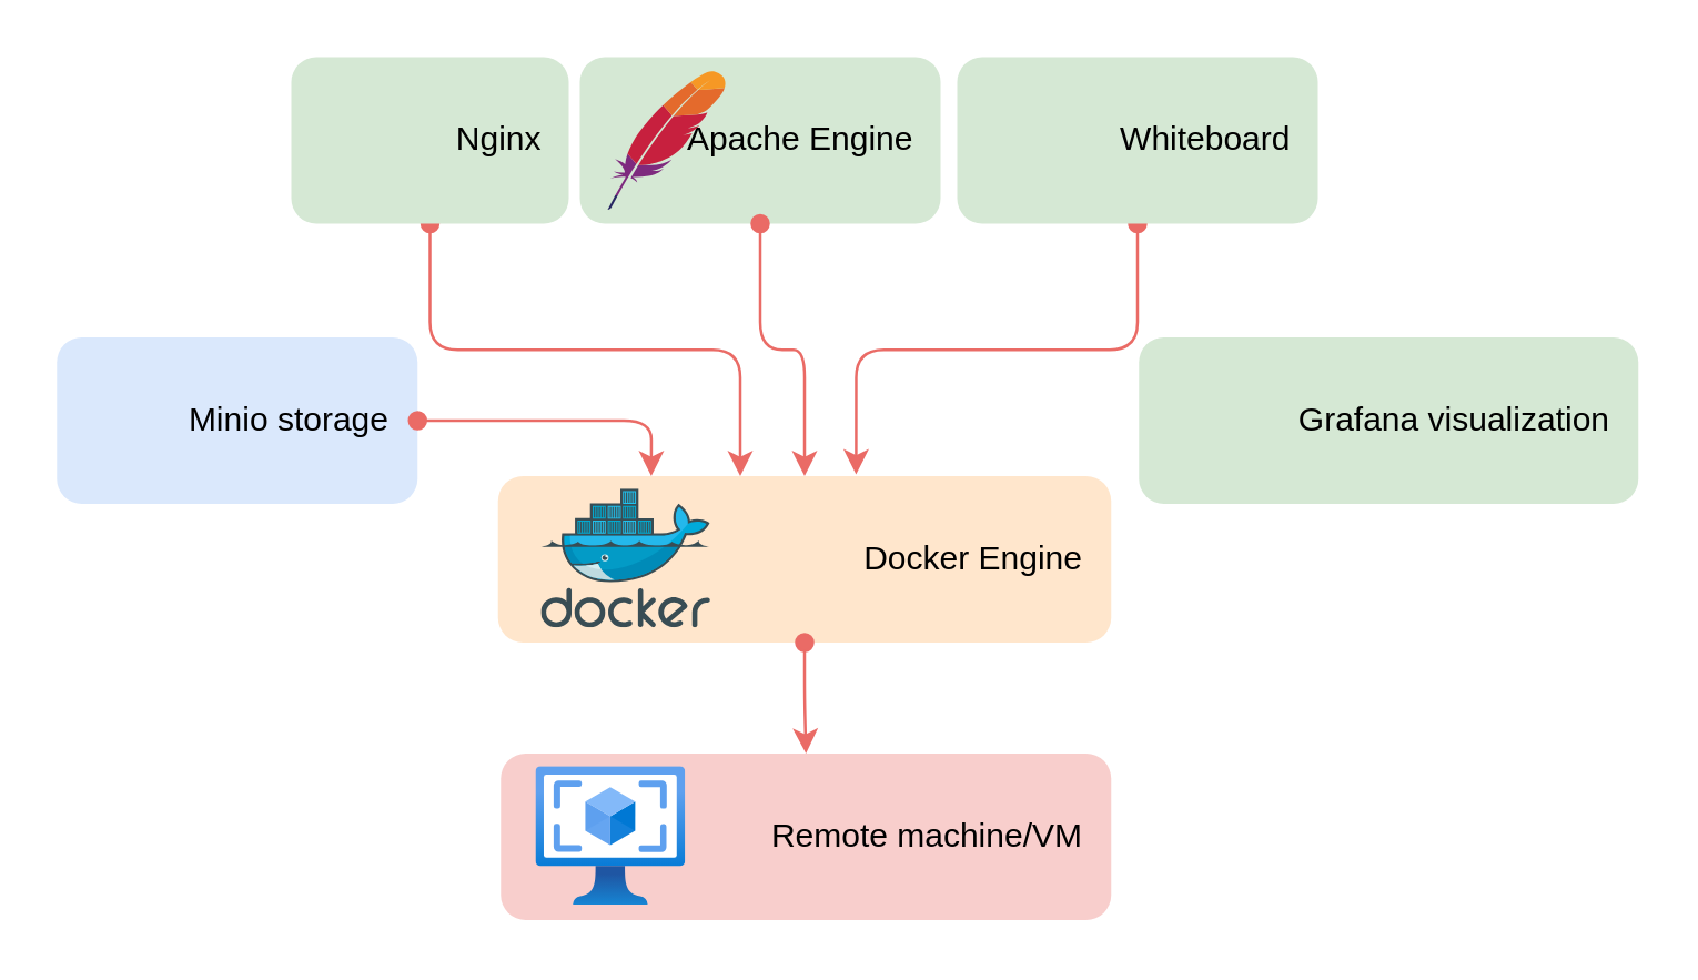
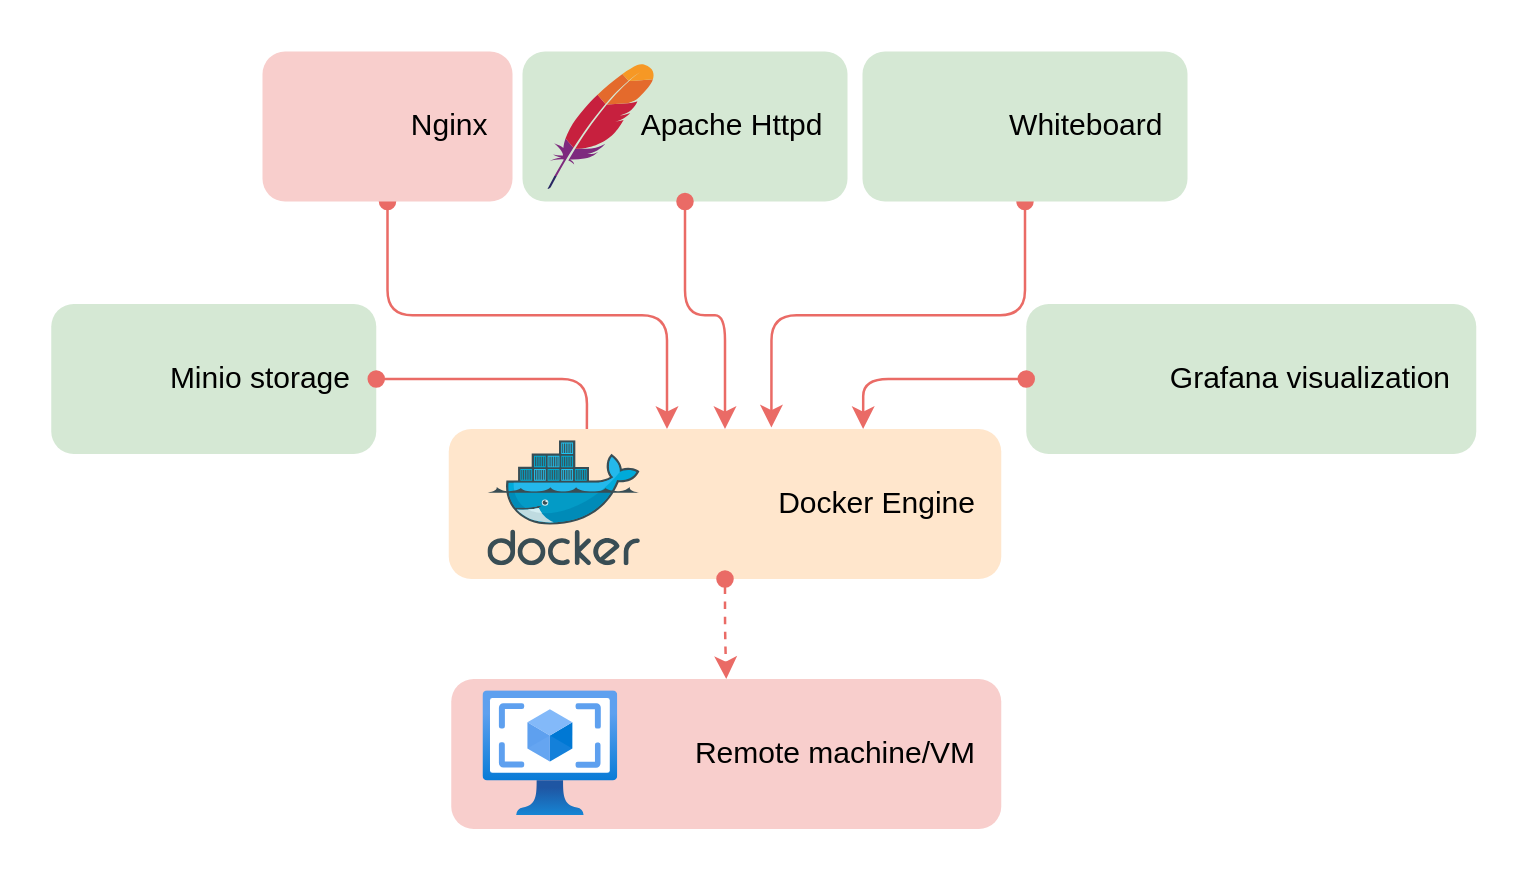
  <mxCell id="0" />
  <mxCell id="1" parent="0" />
  <mxCell id="2" value="Remote machine/VM" style="rounded=1;whiteSpace=wrap;html=1;fillColor=#f8cecc;strokeColor=none;spacing=0;spacingRight=10;fontStyle=0;align=right;" vertex="1" parent="1"><mxGeometry x="180" y="271" width="220" height="60" as="geometry" /></mxCell>
  <mxCell id="3" value="" style="aspect=fixed;html=1;points=[];align=center;image;fontSize=12;image=img/lib/azure2/compute/VM_Images_Classic.svg;" vertex="1" parent="1"><mxGeometry x="193" y="276" width="53.91" height="50" as="geometry" /></mxCell>
  <mxCell id="4" value="Docker Engine" style="rounded=1;whiteSpace=wrap;html=1;fillColor=#ffe6cc;strokeColor=none;spacing=0;spacingRight=10;fontStyle=0;align=right;" vertex="1" parent="1"><mxGeometry x="179" y="171" width="221" height="60" as="geometry" /></mxCell>
  <mxCell id="5" value="" style="sketch=0;aspect=fixed;html=1;points=[];align=center;image;fontSize=12;image=img/lib/mscae/Docker.svg;" vertex="1" parent="1"><mxGeometry x="194.96" y="176" width="60.98" height="50" as="geometry" /></mxCell>
  <mxCell id="6" style="edgeStyle=orthogonalEdgeStyle;rounded=1;orthogonalLoop=1;jettySize=auto;html=1;entryX=0.395;entryY=0;entryDx=0;entryDy=0;startArrow=oval;startFill=1;strokeColor=#EA6B66;entryPerimeter=0;" edge="1" parent="1" source="13" target="4"><mxGeometry relative="1" as="geometry" /></mxCell>
- <mxCell id="7" style="edgeStyle=orthogonalEdgeStyle;rounded=1;orthogonalLoop=1;jettySize=auto;html=1;entryX=0.5;entryY=0;entryDx=0;entryDy=0;startArrow=oval;startFill=1;strokeColor=#EA6B66;" edge="1" parent="1" source="4" target="2"><mxGeometry relative="1" as="geometry" /></mxCell>
+ <mxCell id="7" style="edgeStyle=orthogonalEdgeStyle;rounded=1;orthogonalLoop=1;jettySize=auto;html=1;entryX=0.5;entryY=0;entryDx=0;entryDy=0;startArrow=oval;startFill=1;strokeColor=#EA6B66;dashed=1;" edge="1" parent="1" source="4" target="2"><mxGeometry relative="1" as="geometry" /></mxCell>
  <mxCell id="8" style="edgeStyle=orthogonalEdgeStyle;rounded=1;orthogonalLoop=1;jettySize=auto;html=1;entryX=0.584;entryY=-0.01;entryDx=0;entryDy=0;startArrow=oval;startFill=1;strokeColor=#EA6B66;exitX=0.5;exitY=1;exitDx=0;exitDy=0;entryPerimeter=0;" edge="1" parent="1" source="16" target="4"><mxGeometry relative="1" as="geometry" /></mxCell>
  <mxCell id="9" value="" style="group" vertex="1" connectable="0" parent="1"><mxGeometry x="208.5" y="20" width="130" height="60" as="geometry" /></mxCell>
- <mxCell id="10" value="Apache Engine" style="rounded=1;whiteSpace=wrap;html=1;fillColor=#d5e8d4;strokeColor=none;align=right;spacing=0;spacingRight=10;" vertex="1" parent="9"><mxGeometry width="130" height="60" as="geometry" /></mxCell>
+ <mxCell id="10" value="Apache Httpd" style="rounded=1;whiteSpace=wrap;html=1;fillColor=#d5e8d4;strokeColor=none;align=right;spacing=0;spacingRight=10;" vertex="1" parent="9"><mxGeometry width="130" height="60" as="geometry" /></mxCell>
  <mxCell id="11" value="" style="dashed=0;outlineConnect=0;html=1;align=center;labelPosition=center;verticalLabelPosition=bottom;verticalAlign=top;shape=mxgraph.weblogos.apache" vertex="1" parent="9"><mxGeometry x="10" y="5" width="42.6" height="50" as="geometry" /></mxCell>
  <mxCell id="12" value="" style="group" vertex="1" connectable="0" parent="1"><mxGeometry x="104.5" y="20" width="100" height="60" as="geometry" /></mxCell>
- <mxCell id="13" value="Nginx" style="rounded=1;whiteSpace=wrap;html=1;fillColor=#d5e8d4;strokeColor=none;align=right;spacing=0;spacingRight=10;" vertex="1" parent="12"><mxGeometry width="100" height="60" as="geometry" /></mxCell>
+ <mxCell id="13" value="Nginx" style="rounded=1;whiteSpace=wrap;html=1;fillColor=#f8cecc;strokeColor=none;align=right;spacing=0;spacingRight=10;" vertex="1" parent="12"><mxGeometry width="100" height="60" as="geometry" /></mxCell>
  <mxCell id="14" value="" style="shape=image;verticalLabelPosition=bottom;labelBackgroundColor=#ffffff;verticalAlign=top;aspect=fixed;imageAspect=0;image=https://www.vectorlogo.zone/logos/nginx/nginx-icon.svg;" vertex="1" parent="12"><mxGeometry x="3" y="5" width="50" height="50" as="geometry" /></mxCell>
  <mxCell id="15" value="" style="group" vertex="1" connectable="0" parent="1"><mxGeometry x="344.5" y="20" width="130" height="60" as="geometry" /></mxCell>
  <mxCell id="16" value="Whiteboard" style="rounded=1;whiteSpace=wrap;html=1;fillColor=#d5e8d4;strokeColor=none;align=right;spacing=0;spacingRight=10;" vertex="1" parent="15"><mxGeometry width="130" height="60" as="geometry" /></mxCell>
  <mxCell id="17" value="" style="shape=image;verticalLabelPosition=bottom;labelBackgroundColor=#ffffff;verticalAlign=top;aspect=fixed;imageAspect=0;image=https://wbo.ophir.dev/favicon.svg;" vertex="1" parent="15"><mxGeometry x="7.0" y="5" width="50" height="50" as="geometry" /></mxCell>
  <mxCell id="18" value="" style="group" vertex="1" connectable="0" parent="1"><mxGeometry x="20" y="121" width="130" height="60" as="geometry" /></mxCell>
- <mxCell id="19" value="Minio storage" style="rounded=1;whiteSpace=wrap;html=1;fillColor=#dae8fc;strokeColor=none;align=right;spacing=0;spacingRight=10;container=0;" vertex="1" parent="18"><mxGeometry width="130" height="60" as="geometry" /></mxCell>
+ <mxCell id="19" value="Minio storage" style="rounded=1;whiteSpace=wrap;html=1;fillColor=#d5e8d4;strokeColor=none;align=right;spacing=0;spacingRight=10;container=0;" vertex="1" parent="18"><mxGeometry width="130" height="60" as="geometry" /></mxCell>
  <mxCell id="20" value="" style="shape=image;verticalLabelPosition=bottom;labelBackgroundColor=#ffffff;verticalAlign=top;aspect=fixed;imageAspect=0;image=https://cdn.worldvectorlogo.com/logos/minio-1.svg;container=0;" vertex="1" parent="18"><mxGeometry x="13" y="5" width="24.81" height="50" as="geometry" /></mxCell>
  <mxCell id="21" value="" style="group" vertex="1" connectable="0" parent="1"><mxGeometry x="410" y="121" width="180" height="60" as="geometry" /></mxCell>
  <mxCell id="22" value="Grafana visualization" style="rounded=1;whiteSpace=wrap;html=1;fillColor=#d5e8d4;strokeColor=none;align=right;spacing=0;spacingRight=10;container=0;" vertex="1" parent="21"><mxGeometry width="180" height="60" as="geometry" /></mxCell>
  <mxCell id="23" value="" style="shape=image;verticalLabelPosition=bottom;labelBackgroundColor=#ffffff;verticalAlign=top;aspect=fixed;imageAspect=0;image=https://cdn.worldvectorlogo.com/logos/grafana.svg;container=0;" vertex="1" parent="21"><mxGeometry x="10" y="5" width="45" height="50" as="geometry" /></mxCell>
  <mxCell id="24" style="edgeStyle=orthogonalEdgeStyle;rounded=1;orthogonalLoop=1;jettySize=auto;html=1;entryX=0.5;entryY=0;entryDx=0;entryDy=0;startArrow=oval;startFill=1;strokeColor=#EA6B66;" edge="1" parent="1" source="10" target="4"><mxGeometry relative="1" as="geometry" /></mxCell>
- <mxCell id="26" style="edgeStyle=orthogonalEdgeStyle;rounded=1;orthogonalLoop=1;jettySize=auto;html=1;entryX=0.25;entryY=0;entryDx=0;entryDy=0;startArrow=oval;startFill=1;strokeColor=#EA6B66;" edge="1" parent="1" source="19" target="4"><mxGeometry relative="1" as="geometry" /></mxCell>
+ <mxCell id="25" style="edgeStyle=orthogonalEdgeStyle;rounded=1;orthogonalLoop=1;jettySize=auto;html=1;entryX=0.75;entryY=0;entryDx=0;entryDy=0;startArrow=oval;startFill=1;strokeColor=#EA6B66;" edge="1" parent="1" source="22" target="4"><mxGeometry relative="1" as="geometry" /></mxCell>
+ <mxCell id="26" style="edgeStyle=orthogonalEdgeStyle;rounded=1;orthogonalLoop=1;jettySize=auto;html=1;entryX=0.25;entryY=0;entryDx=0;entryDy=0;startArrow=oval;startFill=1;strokeColor=#EA6B66;endArrow=none;" edge="1" parent="1" source="19" target="4"><mxGeometry relative="1" as="geometry" /></mxCell>
